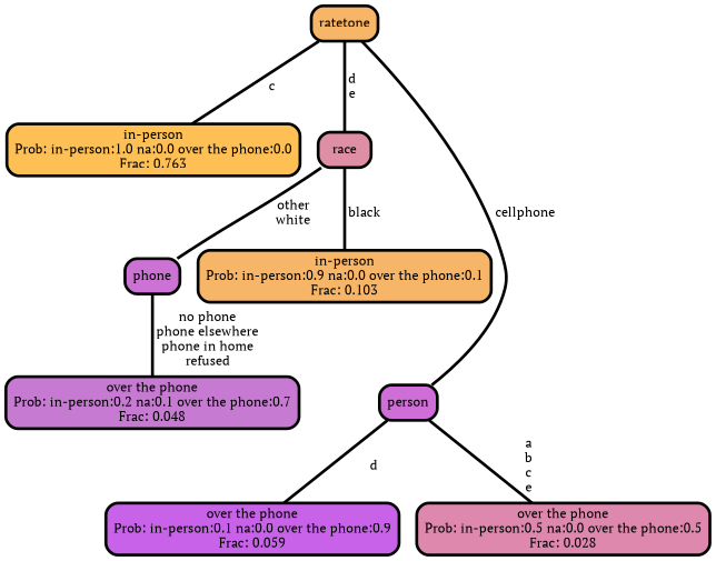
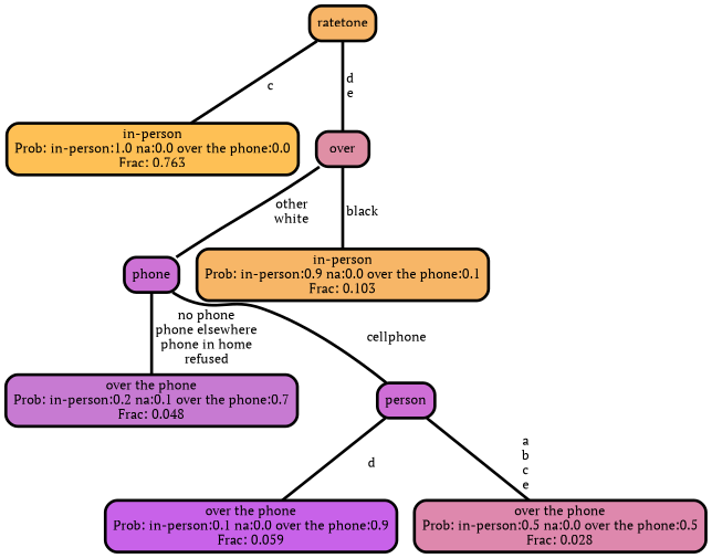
  graph {
    fontname="PT Serif"
    ranksep="0 equally"
    splines=straight
    node [color=black fontcolor=black fontname="PT Serif" penwidth=3 shape=box style="filled, rounded"]
    edge [color=black fontname="PT Serif" penwidth=3]
    n1 [fillcolor="#fec055" label="in-person\nProb: in-person:1.0 na:0.0 over the phone:0.0\nFrac: 0.763"]
    n2 [fillcolor="#f7b568" label=ratetone]
-   n3 [fillcolor="#df8fa5" label=race]
+   n3 [fillcolor="#df8fa5" label=over]
    n4 [fillcolor="#f7b667" label="in-person\nProb: in-person:0.9 na:0.0 over the phone:0.1\nFrac: 0.103"]
    n5 [fillcolor="#cd72d5" label=phone]
    n6 [fillcolor="#cf6ed6" label=person]
    n7 [fillcolor="#c77ad2" label="over the phone\nProb: in-person:0.2 na:0.1 over the phone:0.7\nFrac: 0.048"]
    n8 [fillcolor="#c862e9" label="over the phone\nProb: in-person:0.1 na:0.0 over the phone:0.9\nFrac: 0.059"]
    n9 [fillcolor="#de88ad" label="over the phone\nProb: in-person:0.5 na:0.0 over the phone:0.5\nFrac: 0.028"]
    subgraph sub_1 {
      rank=same
    }
    n2 -- n1 [label=" c"]
    n2 -- n3 [label=" d\n e"]
    n3 -- n4 [label=" black"]
    n3 -- n5 [label=" other\n white"]
-   n2 -- n6 [label=" cellphone"]
+   n5 -- n6 [label=" cellphone"]
    n5 -- n7 [label=" no phone\n phone elsewhere\n phone in home\n refused"]
    n6 -- n8 [label=" d"]
    n6 -- n9 [label=" a\n b\n c\n e"]
  }
